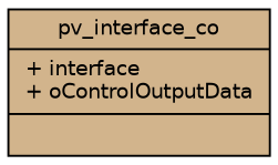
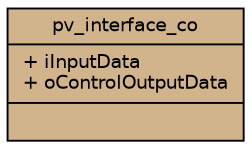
  digraph {
-   n1 [color=black fillcolor=tan fontcolor=black fontname=Helvetica fontsize=10 height=0.2 label="{pv_interface_co\n|+ interface\l+ oControlOutputData\l|}" shape=record style=filled width=0.4]
+   n1 [color=black fillcolor=tan fontcolor=black fontname=Helvetica fontsize=10 height=0.2 label="{pv_interface_co\n|+ iInputData\l+ oControlOutputData\l|}" shape=record style=filled width=0.4]
  }
